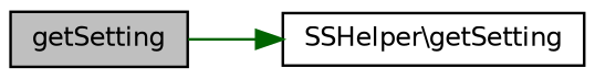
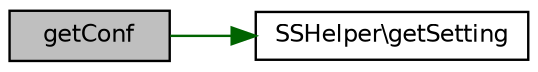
  digraph {
    rankdir=LR
    node [color=black fontname=Helvetica fontsize=10 shape=record style=filled]
-   n1 [fillcolor=grey75 fontcolor=black height=0.2 label=getSetting width=0.4]
+   n1 [fillcolor=grey75 fontcolor=black height=0.2 label=getConf width=0.4]
    n2 [fillcolor=white height=0.2 label="SSHelper\\getSetting" width=0.4]
    n1 -> n2 [color=darkgreen fontname=Helvetica fontsize=10 labelfontname=Helvetica labelfontsize=10 style=solid]
  }
